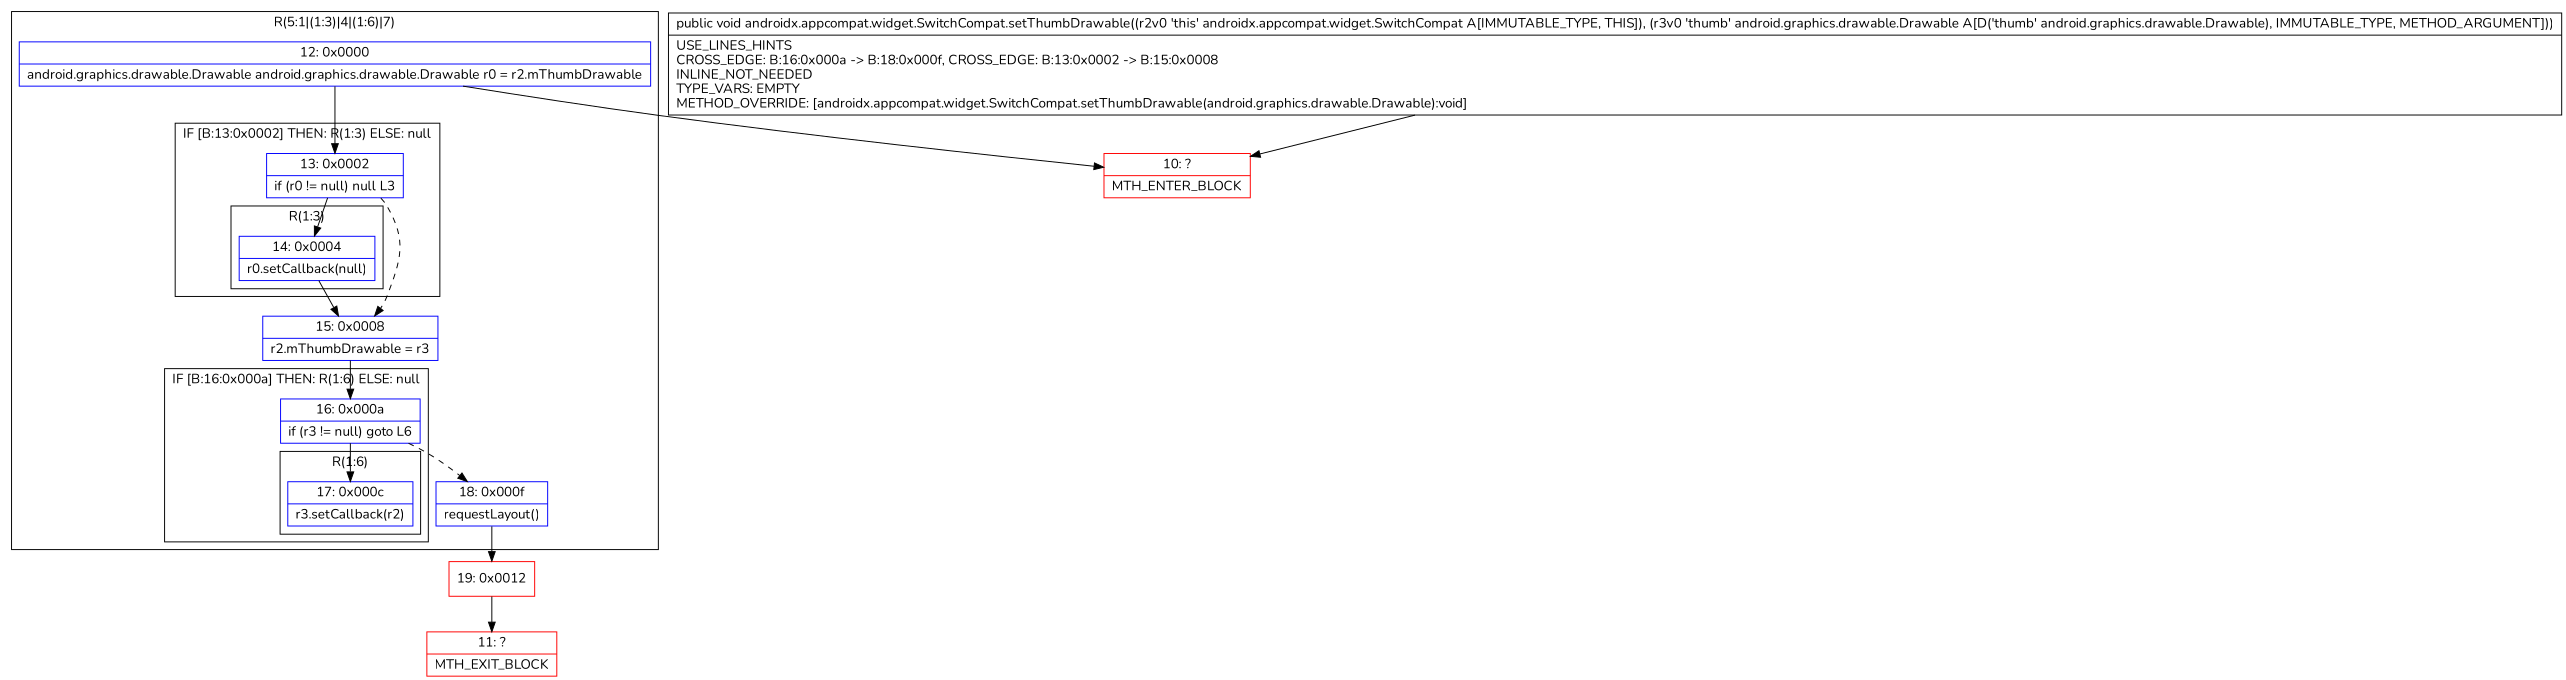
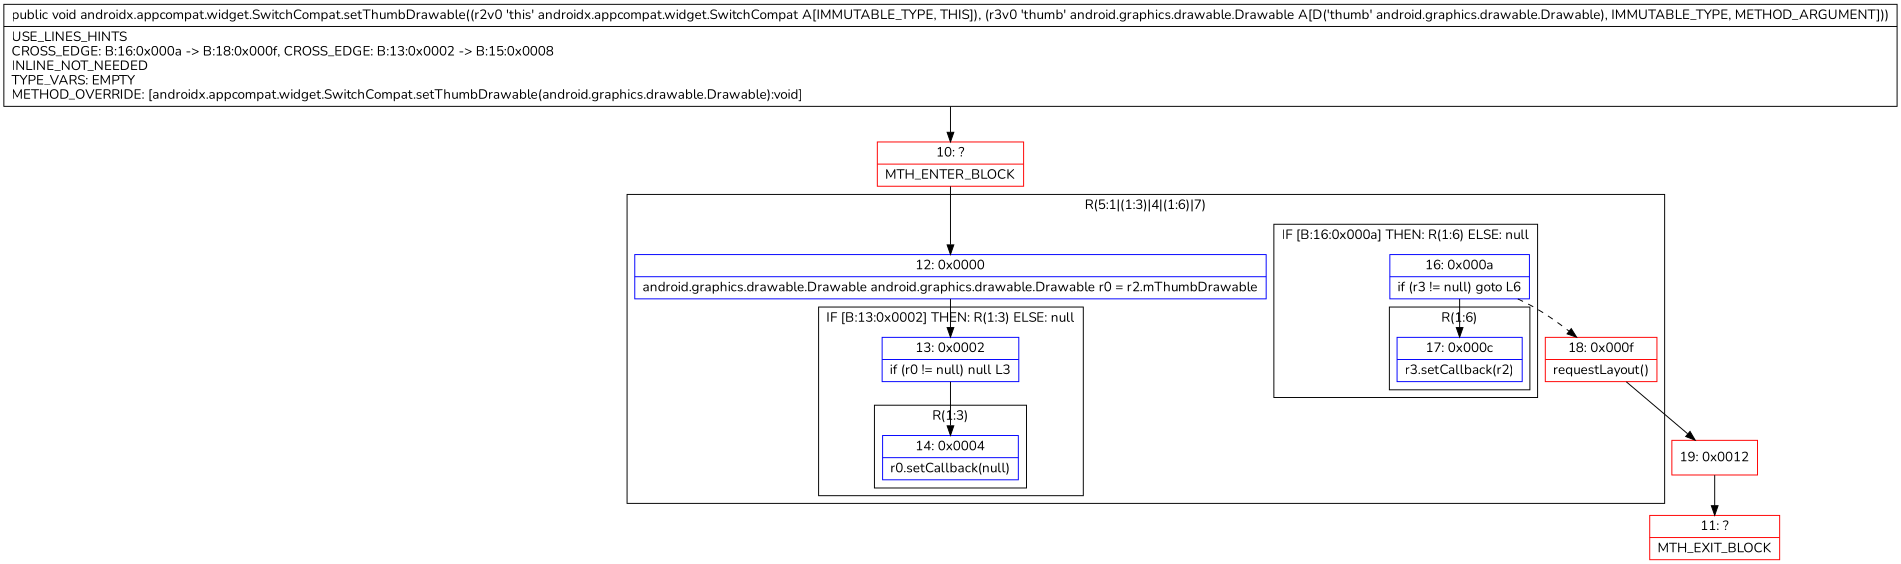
  digraph {
    fontname=Nunito
    node [color=blue fontname=Nunito shape=record]
    edge [fontname=Nunito]
    n1 [label="{14\:\ 0x0004|r0.setCallback(null)\l}"]
    n2 [label="{13\:\ 0x0002|if (r0 != null) null L3\l}"]
    n3 [label="{17\:\ 0x000c|r3.setCallback(r2)\l}"]
    n4 [label="{16\:\ 0x000a|if (r3 != null) goto L6\l}"]
    n5 [label="{12\:\ 0x0000|android.graphics.drawable.Drawable android.graphics.drawable.Drawable r0 = r2.mThumbDrawable\l}"]
-   n6 [label="{15\:\ 0x0008|r2.mThumbDrawable = r3\l}"]
-   n7 [label="{18\:\ 0x000f|requestLayout()\l}"]
+   n7 [color=red label="{18\:\ 0x000f|requestLayout()\l}"]
    n8 [color=red label="{19\:\ 0x0012}"]
    n9 [color=red label="{11\:\ ?|MTH_EXIT_BLOCK\l}"]
    n10 [color=red label="{10\:\ ?|MTH_ENTER_BLOCK\l}"]
    n11 [label="{public void androidx.appcompat.widget.SwitchCompat.setThumbDrawable((r2v0 'this' androidx.appcompat.widget.SwitchCompat A[IMMUTABLE_TYPE, THIS]), (r3v0 'thumb' android.graphics.drawable.Drawable A[D('thumb' android.graphics.drawable.Drawable), IMMUTABLE_TYPE, METHOD_ARGUMENT]))  | USE_LINES_HINTS\lCROSS_EDGE: B:16:0x000a \-\> B:18:0x000f, CROSS_EDGE: B:13:0x0002 \-\> B:15:0x0008\lINLINE_NOT_NEEDED\lTYPE_VARS: EMPTY\lMETHOD_OVERRIDE: [androidx.appcompat.widget.SwitchCompat.setThumbDrawable(android.graphics.drawable.Drawable):void]\l}" color=""]
    subgraph cluster_1 {
      label="R(5:1|(1:3)|4|(1:6)|7)"
      n5
-     n6
      n7
      subgraph cluster_2 {
        label="IF [B:13:0x0002] THEN: R(1:3) ELSE: null"
        n2
        subgraph cluster_3 {
          label="R(1:3)"
          n1
        }
      }
      subgraph cluster_4 {
        label="IF [B:16:0x000a] THEN: R(1:6) ELSE: null"
        n4
        subgraph cluster_5 {
          label="R(1:6)"
          n3
        }
      }
    }
-   n1 -> n6
    n2 -> n1
-   n2 -> n6 [style=dashed]
    n4 -> n3
    n4 -> n7 [style=dashed]
    n5 -> n2
-   n6 -> n4
    n7 -> n8
    n8 -> n9
-   n5 -> n10
+   n10 -> n5
    n11 -> n10
  }
